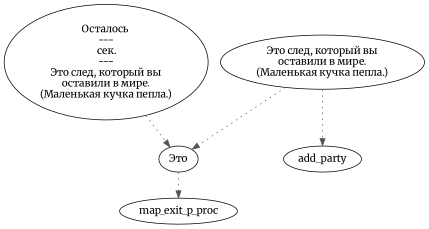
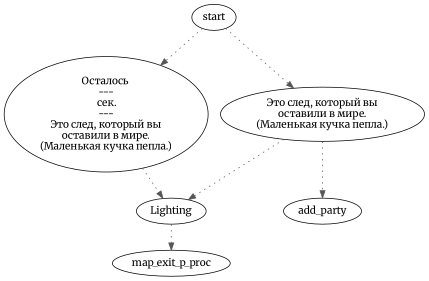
  digraph {
    fontname=Merriweather
    node [color="#000000" fillcolor="#FFFFFF" fontname=Merriweather style=filled]
    edge [color="#555555" fontname=Merriweather style=dotted]
    n1 [label="Это след, который вы\nоставили в мире.\n(Маленькая кучка пепла.)"]
+   start
    n3 [label="Осталось \n---\n сек.\n---\nЭто след, который вы\nоставили в мире.\n(Маленькая кучка пепла.)"]
-   Lighting [label="Это"]
+   Lighting
    add_party
    map_exit_p_proc
    n1 -> Lighting
    n1 -> add_party
+   start -> n1
+   start -> n3
    n3 -> Lighting
    Lighting -> map_exit_p_proc
  }
